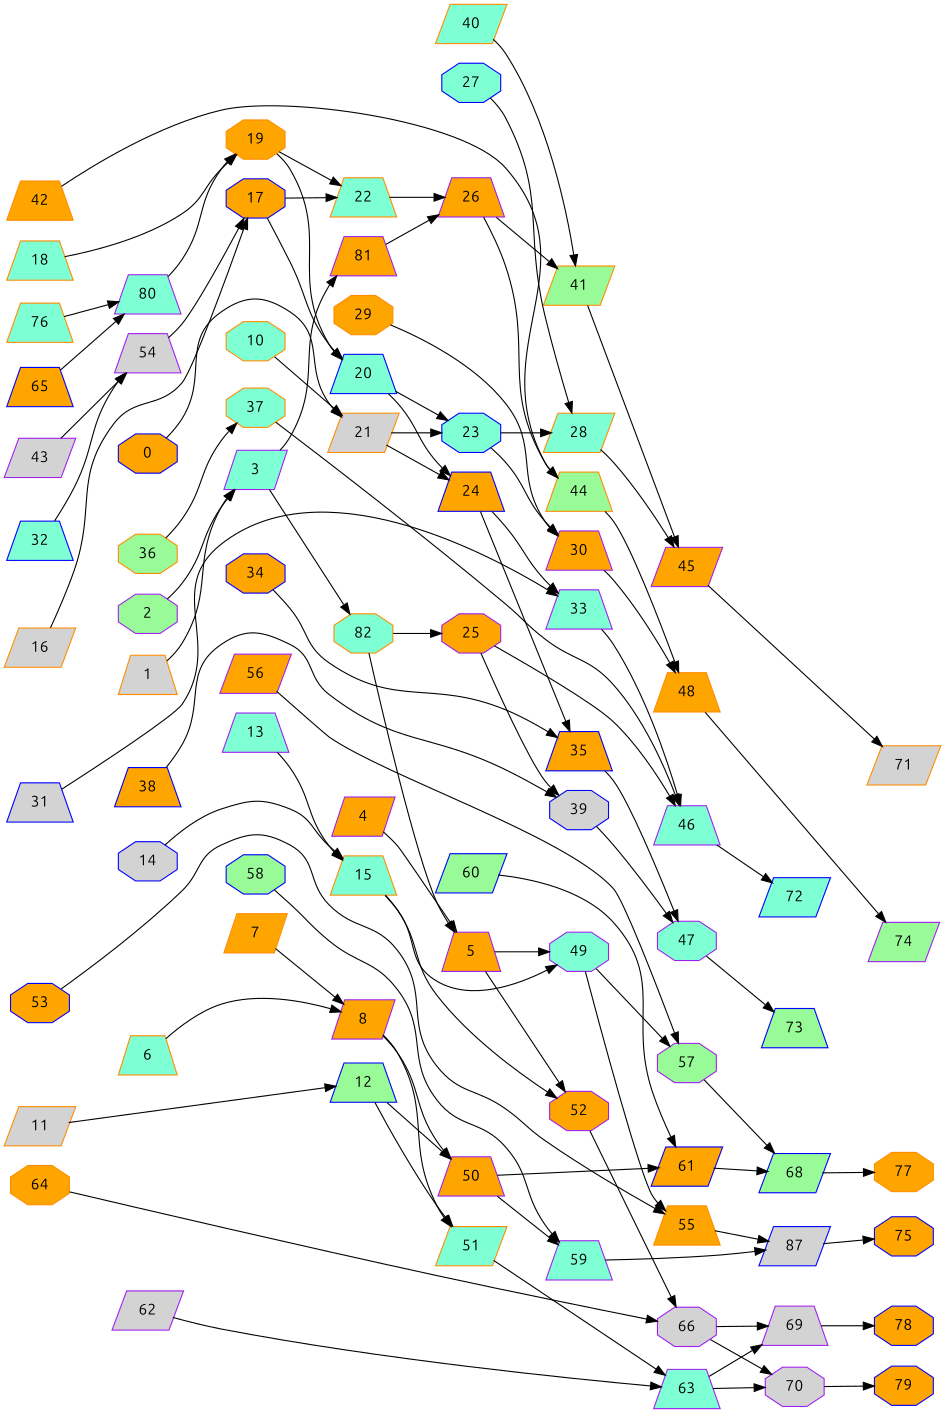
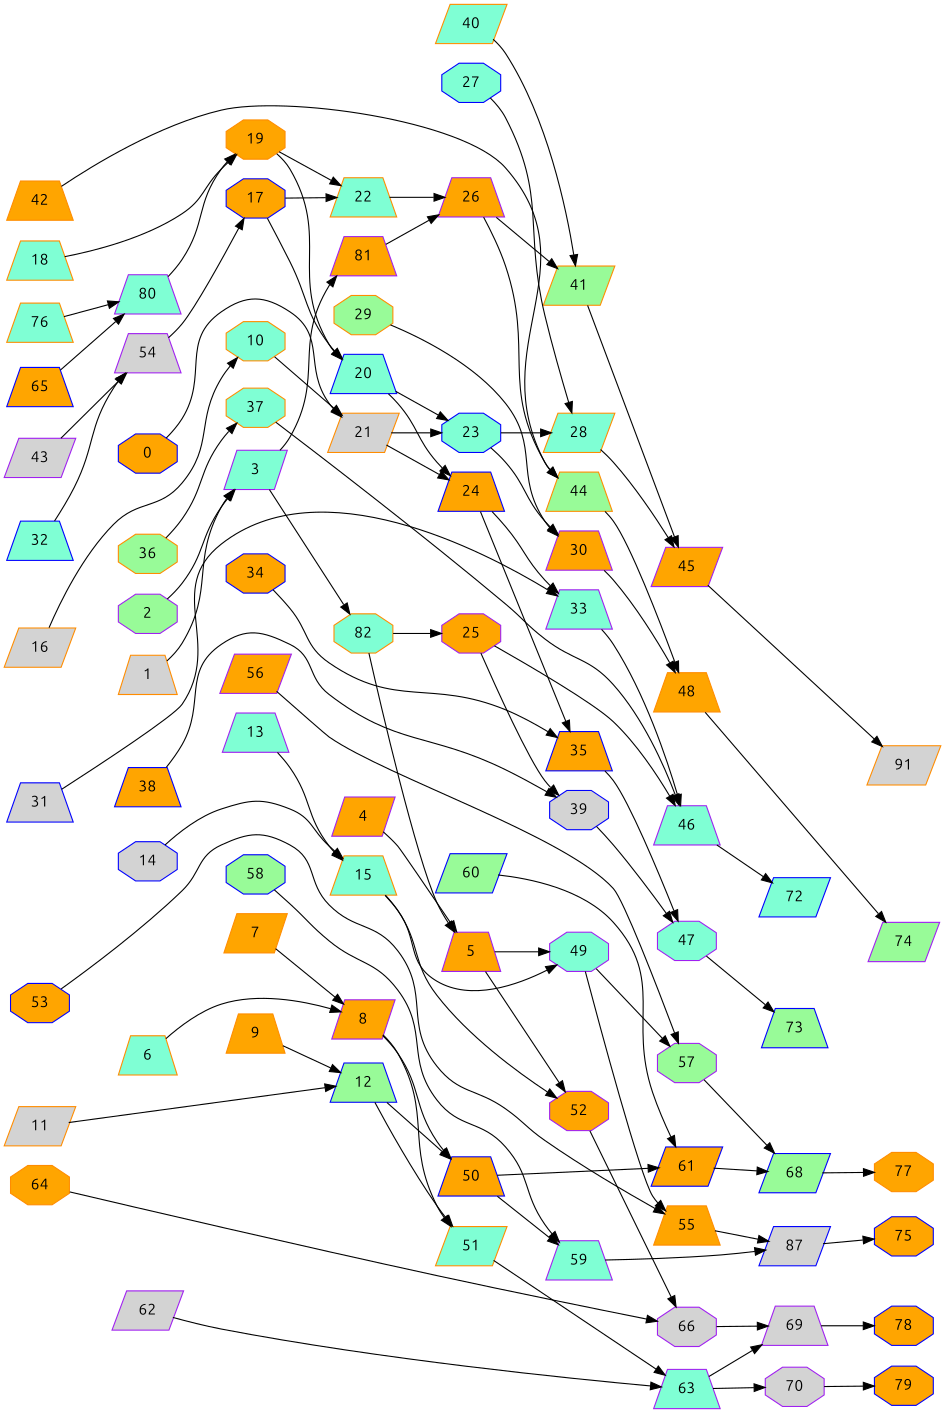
  digraph {
    fontname=Ubuntu
    rankdir=LR
    node [color=purple fillcolor=orange fontname=Ubuntu shape=trapezium style=filled]
    edge [fontname=Ubuntu weight=0]
    0 [color=blue shape=octagon]
    21 [color=darkorange fillcolor=lightgrey shape=parallelogram]
    23 [color=blue fillcolor=aquamarine shape=octagon]
    24 [color=blue]
    1 [color=darkorange fillcolor=lightgrey]
    3 [fillcolor=aquamarine shape=parallelogram]
    81
    82 [color=darkorange fillcolor=aquamarine shape=octagon]
    2 [fillcolor=palegreen shape=octagon]
    26
    5
    25 [shape=octagon]
    4 [shape=parallelogram]
    49 [fillcolor=aquamarine shape=octagon]
    52 [shape=octagon]
    55 [color=darkorange]
    57 [fillcolor=palegreen shape=octagon]
    66 [fillcolor=lightgrey shape=octagon]
    6 [color=darkorange fillcolor=aquamarine]
    8 [shape=parallelogram]
-   50
+   50 [color=blue]
    51 [color=darkorange fillcolor=aquamarine shape=parallelogram]
    7 [color=darkorange shape=parallelogram]
    59 [fillcolor=aquamarine]
    61 [color=blue shape=parallelogram]
    63 [fillcolor=aquamarine]
+   9 [color=darkorange]
    12 [color=blue fillcolor=palegreen]
    10 [color=darkorange fillcolor=aquamarine shape=octagon]
    11 [color=darkorange fillcolor=lightgrey shape=parallelogram]
    13 [fillcolor=aquamarine]
    15 [color=darkorange fillcolor=aquamarine]
    14 [color=blue fillcolor=lightgrey shape=octagon]
    16 [color=darkorange fillcolor=lightgrey shape=parallelogram]
    17 [color=blue shape=octagon]
    20 [color=blue fillcolor=aquamarine]
    22 [color=darkorange fillcolor=aquamarine]
    18 [color=darkorange fillcolor=aquamarine]
    19 [color=darkorange shape=octagon]
    28 [color=darkorange fillcolor=aquamarine shape=parallelogram]
    30
    33 [fillcolor=aquamarine]
    35 [color=blue]
    41 [color=darkorange fillcolor=palegreen shape=parallelogram]
    44 [color=darkorange fillcolor=palegreen]
    45 [shape=parallelogram]
    48 [color=darkorange]
    46 [fillcolor=aquamarine]
    47 [fillcolor=aquamarine shape=octagon]
    39 [color=blue fillcolor=lightgrey shape=octagon]
    37 [color=darkorange fillcolor=aquamarine shape=octagon]
    27 [color=blue fillcolor=aquamarine shape=octagon]
-   71 [color=darkorange fillcolor=lightgrey shape=parallelogram]
-   29 [color=darkorange shape=octagon]
+   71 [color=darkorange fillcolor=lightgrey shape=parallelogram label=91]
+   29 [color=darkorange fillcolor=palegreen shape=octagon]
    74 [fillcolor=palegreen shape=parallelogram]
    31 [color=blue fillcolor=lightgrey]
    32 [color=blue fillcolor=aquamarine]
    54 [fillcolor=lightgrey]
    72 [color=blue fillcolor=aquamarine shape=parallelogram]
    34 [color=blue shape=octagon]
    73 [color=blue fillcolor=palegreen]
    36 [color=darkorange fillcolor=palegreen shape=octagon]
    38 [color=blue]
    40 [color=darkorange fillcolor=aquamarine shape=parallelogram]
    42 [color=darkorange]
    43 [fillcolor=lightgrey shape=parallelogram]
    n67 [color=blue fillcolor=lightgrey label=87 shape=parallelogram]
    68 [color=blue fillcolor=palegreen shape=parallelogram]
    69 [fillcolor=lightgrey]
    70 [fillcolor=lightgrey shape=octagon]
    53 [color=blue shape=octagon]
    75 [color=blue shape=octagon]
    56 [shape=parallelogram]
    77 [color=darkorange shape=octagon]
    58 [color=blue fillcolor=palegreen shape=octagon]
    60 [color=blue fillcolor=palegreen shape=parallelogram]
    62 [fillcolor=lightgrey shape=parallelogram]
    78 [color=blue shape=octagon]
    79 [color=blue shape=octagon]
    64 [color=darkorange shape=octagon]
    65 [color=blue]
    80 [fillcolor=aquamarine]
    76 [color=darkorange fillcolor=aquamarine]
    0 -> 21
    21 -> 23 [weight=1]
    21 -> 24
    23 -> 28 [weight=1]
    23 -> 30
    24 -> 33
    24 -> 35
    1 -> 3
    3 -> 81
    3 -> 82
    81 -> 26
    82 -> 5
    82 -> 25 [weight=1]
    2 -> 3
    26 -> 41
    26 -> 44
    5 -> 49 [weight=1]
    5 -> 52
    25 -> 46
    25 -> 39
    4 -> 5
    49 -> 55
    49 -> 57
    52 -> 66
    55 -> n67
    57 -> 68
    66 -> 69
-   66 -> 70
    6 -> 8
    8 -> 50
    8 -> 51
    50 -> 59
    50 -> 61
    51 -> 63
    7 -> 8
    59 -> n67
    61 -> 68
    63 -> 69
    63 -> 70
+   9 -> 12
    12 -> 50
    12 -> 51
    10 -> 21
    11 -> 12
    13 -> 15
    15 -> 49
    15 -> 52
    14 -> 15
-   16 -> 17
+   16 -> 10
    17 -> 20
    17 -> 22
    20 -> 23
    20 -> 24
    22 -> 26 [weight=1]
    18 -> 19
    19 -> 20
    19 -> 22
    28 -> 45
    30 -> 48
    33 -> 46
    35 -> 47
    41 -> 45
    44 -> 48
    45 -> 71
    48 -> 74
    46 -> 72
    47 -> 73
    39 -> 47
    37 -> 46
    27 -> 28
    29 -> 30
    31 -> 33
    32 -> 54
    54 -> 17
    34 -> 35
    36 -> 37
    38 -> 39
    40 -> 41
    42 -> 44
    43 -> 54
    n67 -> 75
    68 -> 77
    69 -> 78
    70 -> 79
    53 -> 55
    56 -> 57
    58 -> 59
    60 -> 61
    62 -> 63
    64 -> 66
    65 -> 80
    80 -> 19
    76 -> 80
  }
